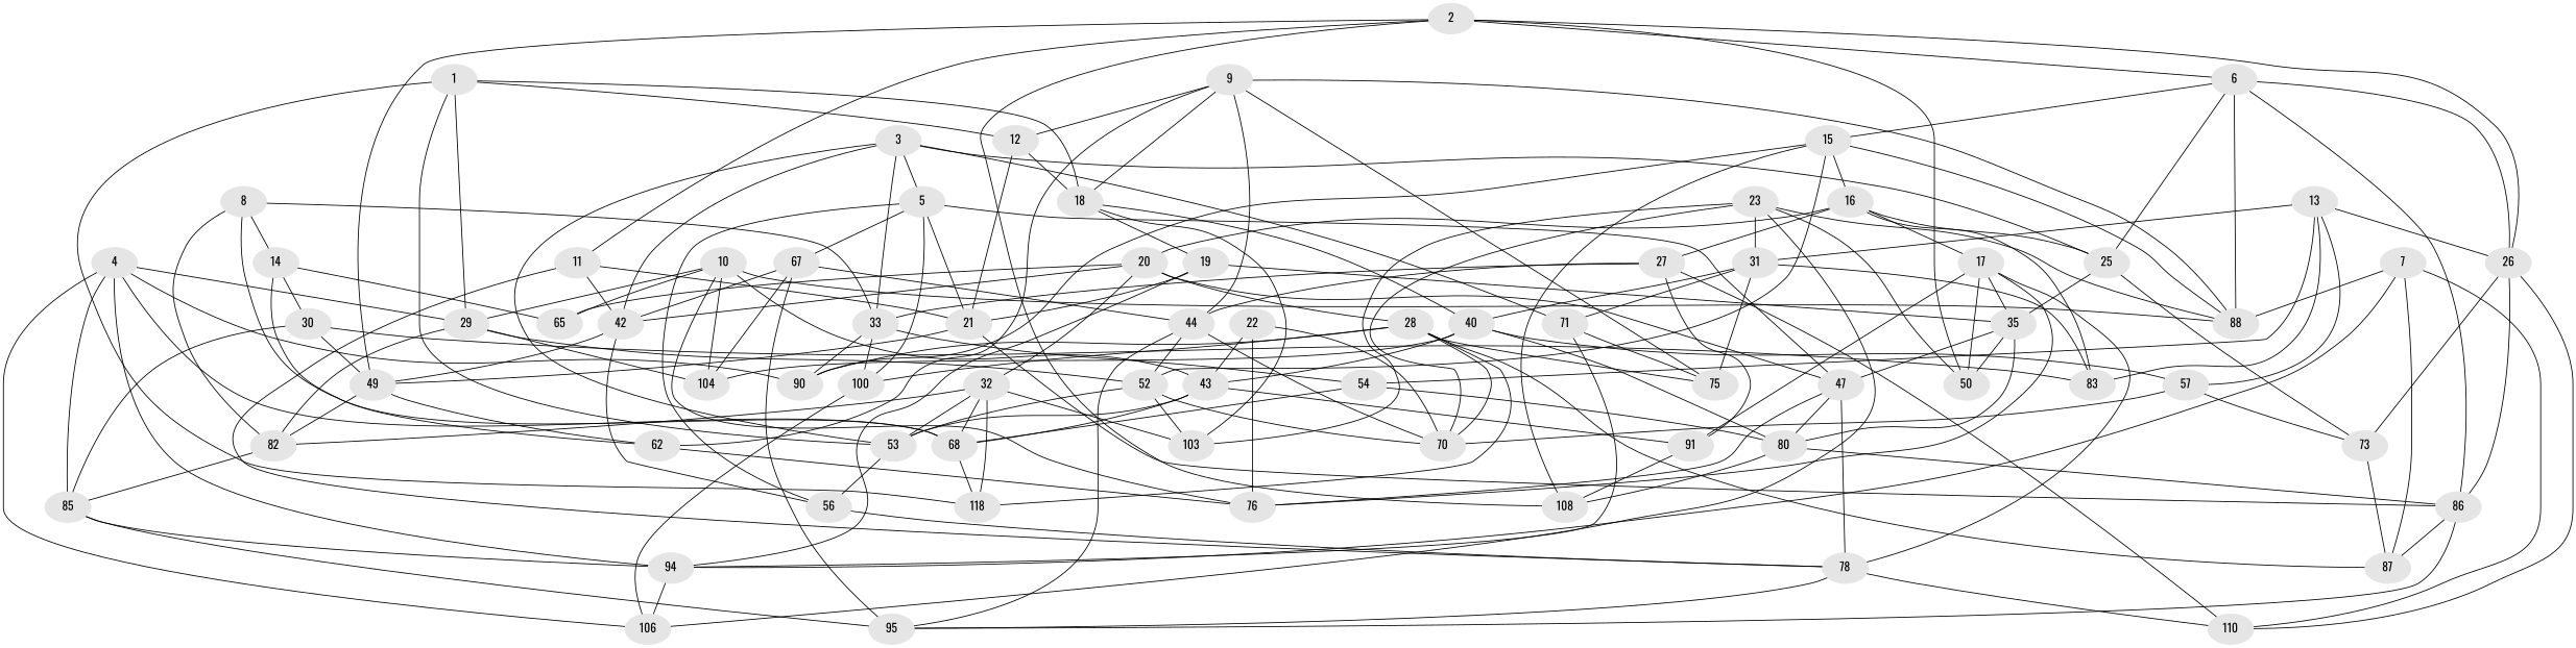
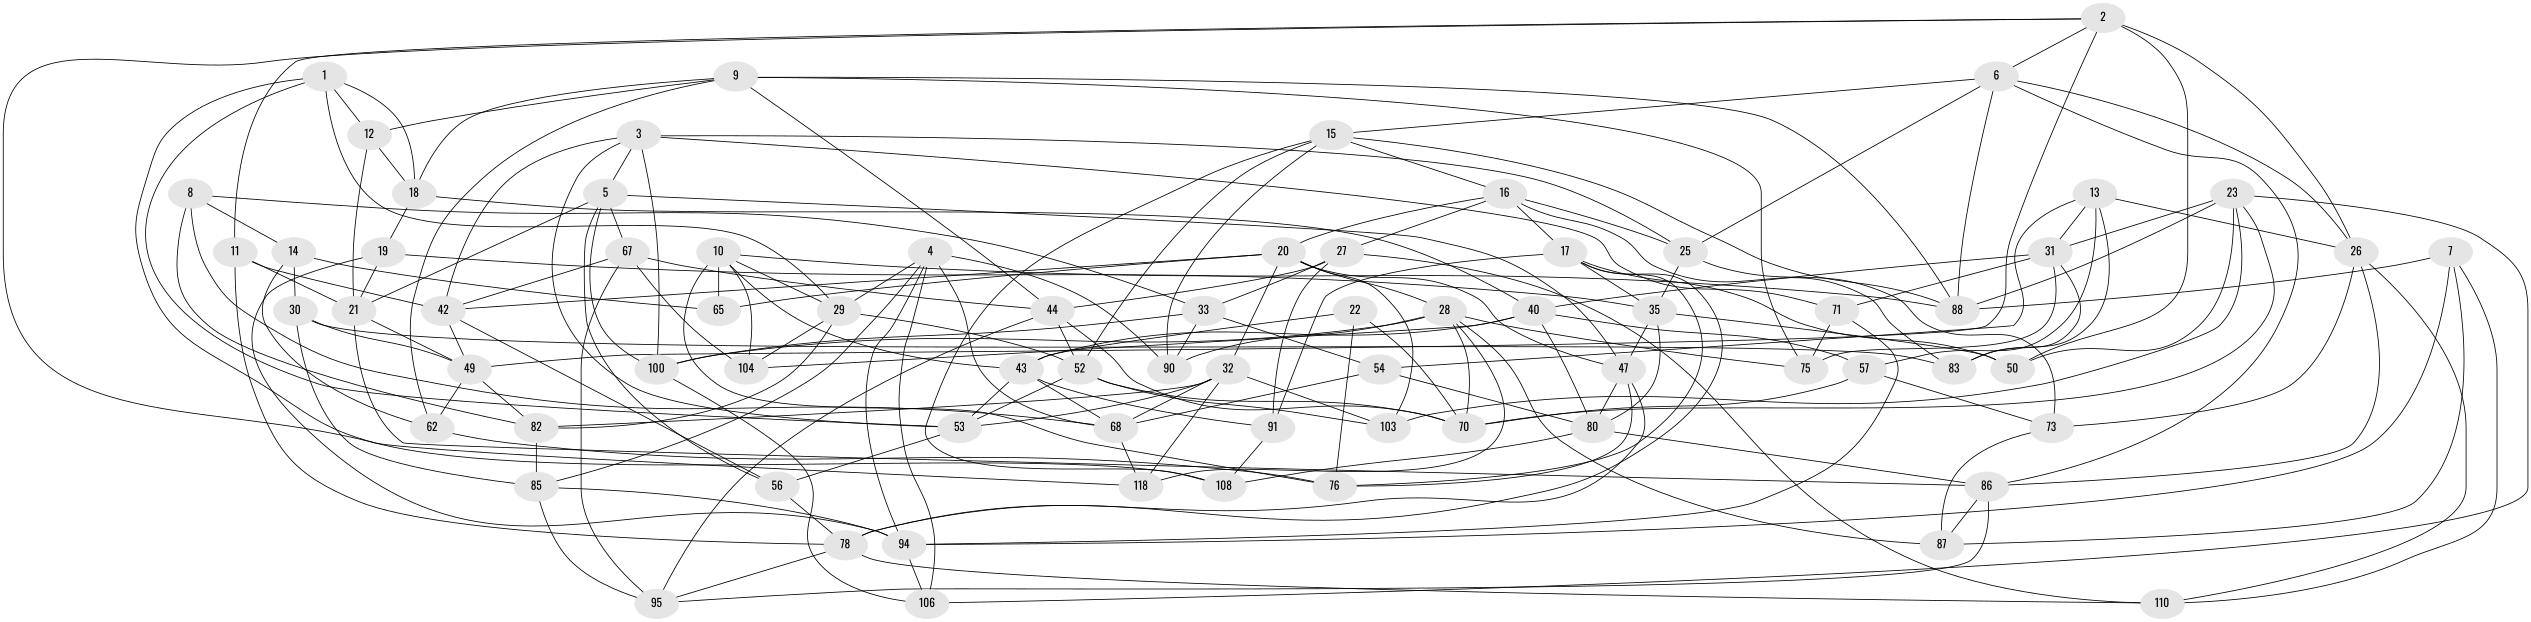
  graph {
    fontname=Oswald
    node [color=gray90 fontname=Oswald style=filled]
    edge [fontname=Oswald]
    1 [super="+74"]
    12
    18 [super="+39"]
    29 [super="+81"]
    53 [super="+115"]
    118
    21 [super="+55"]
    19
    40 [super="+69"]
    103
    25 [super="+41"]
    35 [super="+67"]
    73
    82 [super="+92"]
    104
    52 [super="+97"]
    56
    2 [super="+59"]
    6 [super="+79"]
    11
    26 [super="+45"]
    49 [super="+107"]
    50 [super="+105"]
    108
    15 [super="+120"]
    86 [super="+111"]
    88 [super="+109"]
    42 [super="+64"]
    78 [super="+99"]
    110
    62
    3 [super="+24"]
    5 [super="+46"]
    33 [super="+51"]
    71
    n36 [label=67 super="+77"]
    47 [super="+58"]
    100
    90
    54
    94 [super="+98"]
    75
    4 [super="+96"]
    68 [super="+102"]
    85 [super="+114"]
    106
    95 [super="+113"]
    44 [super="+117"]
    76 [super="+89"]
    80 [super="+101"]
    16 [super="+66"]
    87
    7
    8
    14
    65
    30
    9 [super="+60"]
    70 [super="+84"]
    10 [super="+48"]
    43 [super="+72"]
    91
    13 [super="+61"]
    31 [super="+112"]
    57
    83
    17 [super="+36"]
    20 [super="+38"]
    27 [super="+119"]
    28 [super="+93"]
    32 [super="+63"]
    22
    23 [super="+116"]
    1 -- 12
    1 -- 18
    1 -- 29
    1 -- 53
    1 -- 118
    12 -- 18
    12 -- 21
    18 -- 19
    18 -- 40
-   18 -- 103
+   20 -- 103
    29 -- 82
    29 -- 104
    29 -- 52
    53 -- 56
    21 -- 49
    21 -- 86
    19 -- 21
    19 -- 35
    19 -- 94
    40 -- 104
    40 -- 80
    40 -- 43
    40 -- 57
    25 -- 35
    25 -- 73
    35 -- 50
    35 -- 47
    35 -- 80
    73 -- 87
    82 -- 85 [weight=2]
    52 -- 53
    52 -- 103
    52 -- 70
    56 -- 78
    2 -- 6
    2 -- 11
    2 -- 26
    2 -- 49
    2 -- 50
    2 -- 108
    6 -- 25
    6 -- 26
    6 -- 15
    6 -- 86
    6 -- 88
    11 -- 21
    11 -- 42
    11 -- 78
    26 -- 73
    26 -- 86
    26 -- 110
    49 -- 82
    49 -- 62
    15 -- 52
    15 -- 108
    15 -- 88
    15 -- 90
    15 -- 16
    86 -- 95
    86 -- 87
    42 -- 56
    42 -- 49
    78 -- 110
    78 -- 95
    62 -- 76
    3 -- 53
    3 -- 25
    3 -- 42
    3 -- 5
-   3 -- 33
+   3 -- 100
    3 -- 71
    5 -- 21
    5 -- 56
    5 -- n36
    5 -- 47
    5 -- 100
    33 -- 100
    33 -- 90
    33 -- 54
    71 -- 94
    71 -- 75
    n36 -- 104
    n36 -- 42
    n36 -- 95 [weight=2]
    n36 -- 44
    47 -- 78
    47 -- 76
    47 -- 80
    100 -- 106
    54 -- 68
    54 -- 80
    94 -- 106
    4 -- 29
    4 -- 90
    4 -- 94
    4 -- 68
    4 -- 85
    4 -- 106
    68 -- 118
    85 -- 94
    85 -- 95
    44 -- 52
    44 -- 95
    44 -- 70
    80 -- 108
    80 -- 86
    16 -- 25
    16 -- 83
    16 -- 17
    16 -- 20
    16 -- 27
    7 -- 88
    7 -- 110
    7 -- 94
    7 -- 87
    8 -- 82
    8 -- 33
    8 -- 68
    8 -- 14
    14 -- 62
    14 -- 65
    14 -- 30
    30 -- 49
    30 -- 85
    30 -- 83
    9 -- 12
    9 -- 18
    9 -- 88
    9 -- 62
    9 -- 75
    9 -- 44
    10 -- 29
    10 -- 104
    10 -- 88
    10 -- 76
    10 -- 65
    10 -- 43
    43 -- 53
    43 -- 68
    43 -- 91
    91 -- 108
    13 -- 26
    13 -- 54
    13 -- 31
    13 -- 57
    13 -- 83
    31 -- 40
    31 -- 71
    31 -- 75
    31 -- 83
    57 -- 73
    57 -- 70
    17 -- 35
    17 -- 50
    17 -- 78
    17 -- 76
    17 -- 91
    20 -- 42
    20 -- 47
    20 -- 65
    20 -- 28
    20 -- 32
    27 -- 110
    27 -- 33
    27 -- 44
    27 -- 91
    28 -- 118
    28 -- 100
    28 -- 90
    28 -- 75
    28 -- 87
    28 -- 70
    32 -- 53
    32 -- 118
    32 -- 103
    32 -- 82
    32 -- 68
    22 -- 76 [weight=2]
    22 -- 70
    22 -- 43
    23 -- 103
    23 -- 50
    23 -- 88
    23 -- 106
    23 -- 70
    23 -- 31
  }
